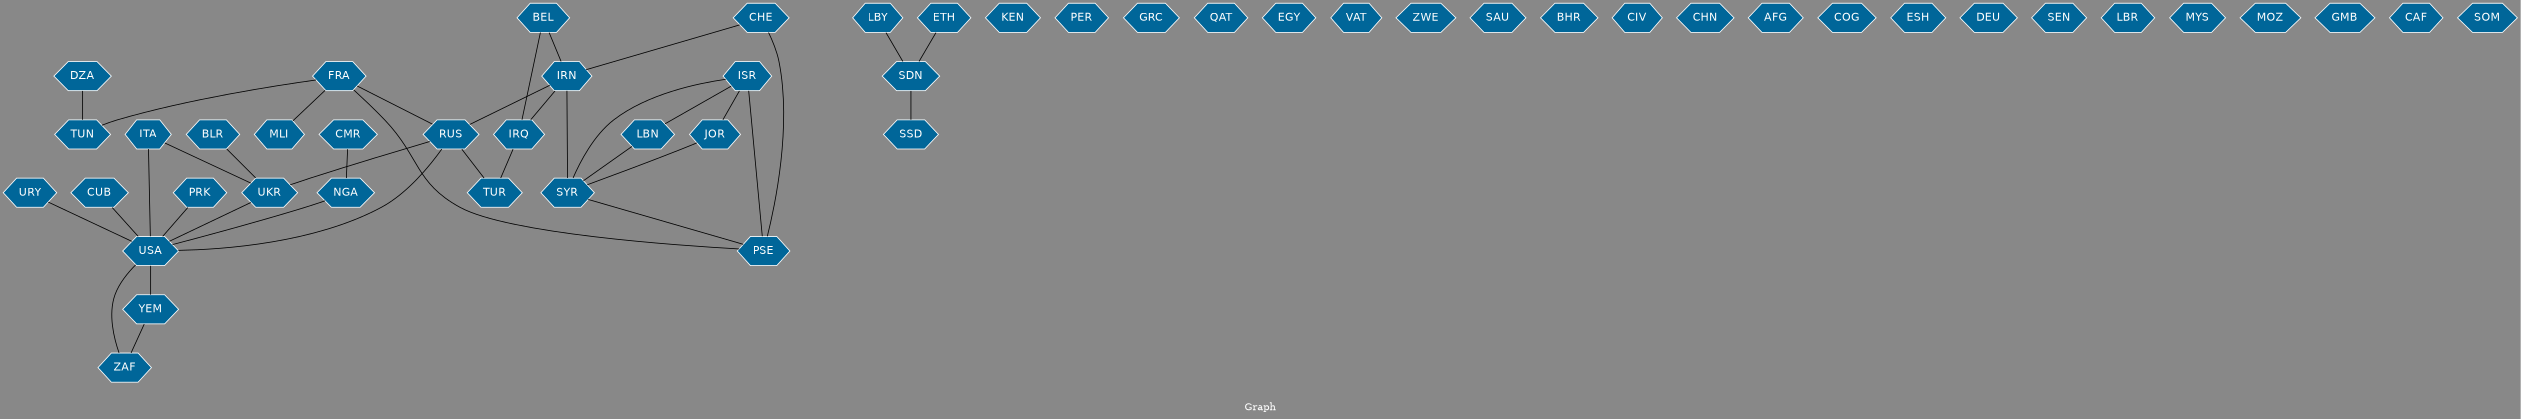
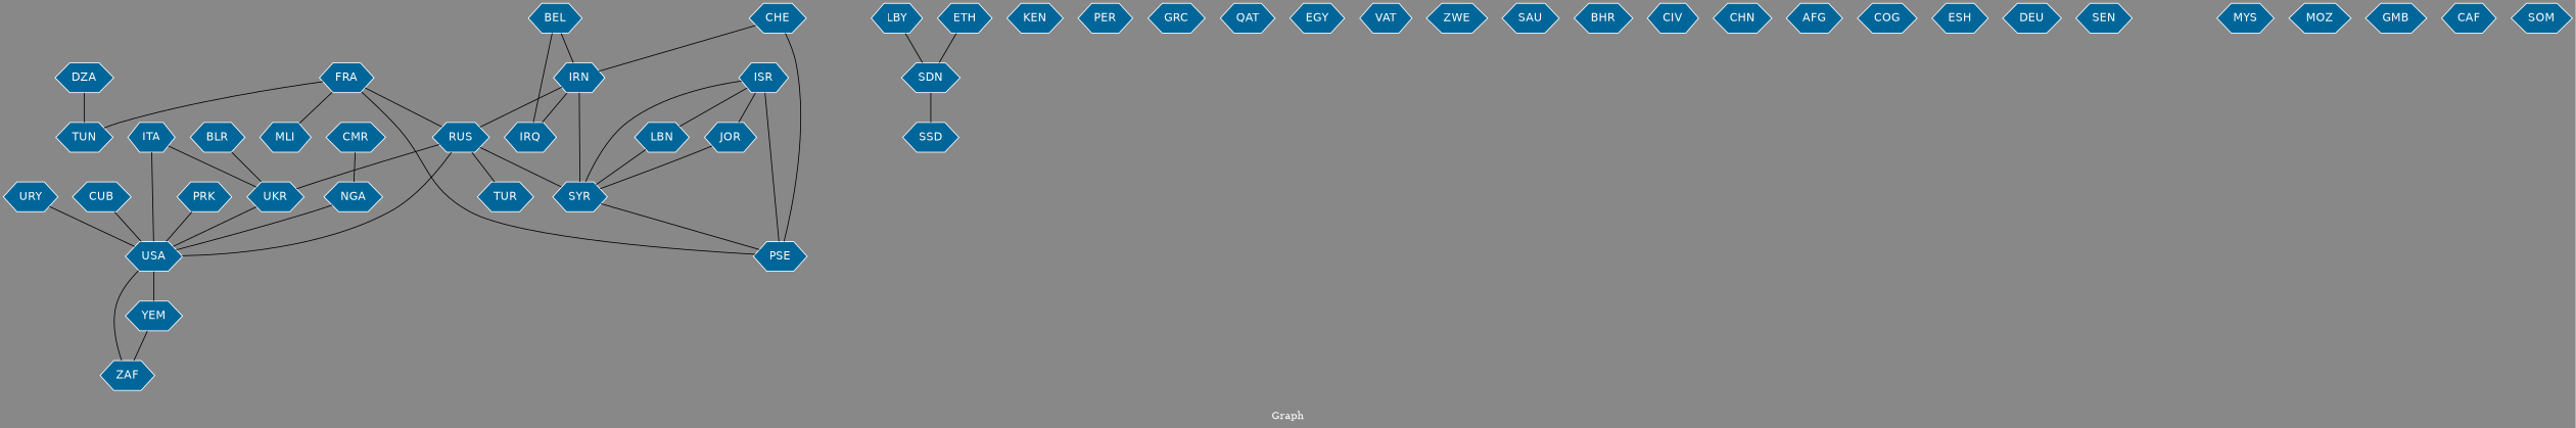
  graph {
    bgcolor="#888888"
    fontcolor=white
    fontsize=12
    label="Graph"
    node [color=white fillcolor="#006699" fontcolor=white fontname=Helvetica shape=hexagon style=filled]
    edge [arrowhead=open color=black fontcolor=white fontname=Courier fontsize=12 weight=1]
    n1 [label=TUN]
    n2 [label=USA]
    n3 [label=YEM]
    n4 [label=ZAF]
    n5 [label=SDN]
    n6 [label=SSD]
    n7 [label=IRQ]
    n8 [label=TUR]
    n9 [label=IRN]
    n10 [label=RUS]
    n11 [label=SYR]
    n12 [label=UKR]
    n13 [label=PSE]
    n14 [label=BEL]
    n15 [label=KEN]
    n16 [label=DZA]
    n17 [label=ISR]
    n18 [label=LBN]
    n19 [label=JOR]
    n20 [label=NGA]
    n21 [label=CMR]
    n22 [label=FRA]
    n23 [label=MLI]
    n24 [label=URY]
    n25 [label=PER]
    n26 [label=CUB]
    n27 [label=GRC]
    n28 [label=QAT]
    n29 [label=LBY]
    n30 [label=EGY]
    n31 [label=VAT]
    n32 [label=CHE]
    n33 [label=ZWE]
    n34 [label=SAU]
    n35 [label=ITA]
    n36 [label=BHR]
    n37 [label=CIV]
    n38 [label=CHN]
    n39 [label=AFG]
    n40 [label=ETH]
    n41 [label=COG]
    n42 [label=ESH]
    n43 [label=DEU]
    n44 [label=SEN]
-   n45 [label=LBR]
    n46 [label=PRK]
    n47 [label=MYS]
    n48 [label=MOZ]
    n49 [label=GMB]
    n50 [label=CAF]
    n51 [label=SOM]
    n52 [label=BLR]
    n2 -- n3 [weight=2]
    n2 -- n4
    n3 -- n4
    n5 -- n6 [weight=4]
-   n7 -- n8
    n9 -- n7
    n9 -- n10 [weight=2]
    n9 -- n11 [weight=2]
    n10 -- n2 [weight=2]
    n10 -- n8
+   n10 -- n11 [weight=3]
    n10 -- n12
    n11 -- n13
    n12 -- n2
    n14 -- n7
    n14 -- n9
    n16 -- n1 [weight=2]
    n17 -- n11
    n17 -- n13 [weight=4]
    n17 -- n18
    n17 -- n19
    n18 -- n11
    n19 -- n11
    n20 -- n2
    n21 -- n20
    n22 -- n1
    n22 -- n10 [weight=2]
    n22 -- n13
    n22 -- n23 [weight=2]
    n24 -- n2
    n26 -- n2 [weight=4]
    n29 -- n5
    n32 -- n9
    n32 -- n13
    n35 -- n2
    n35 -- n12 [weight=2]
    n40 -- n5
    n46 -- n2
    n52 -- n12
  }
